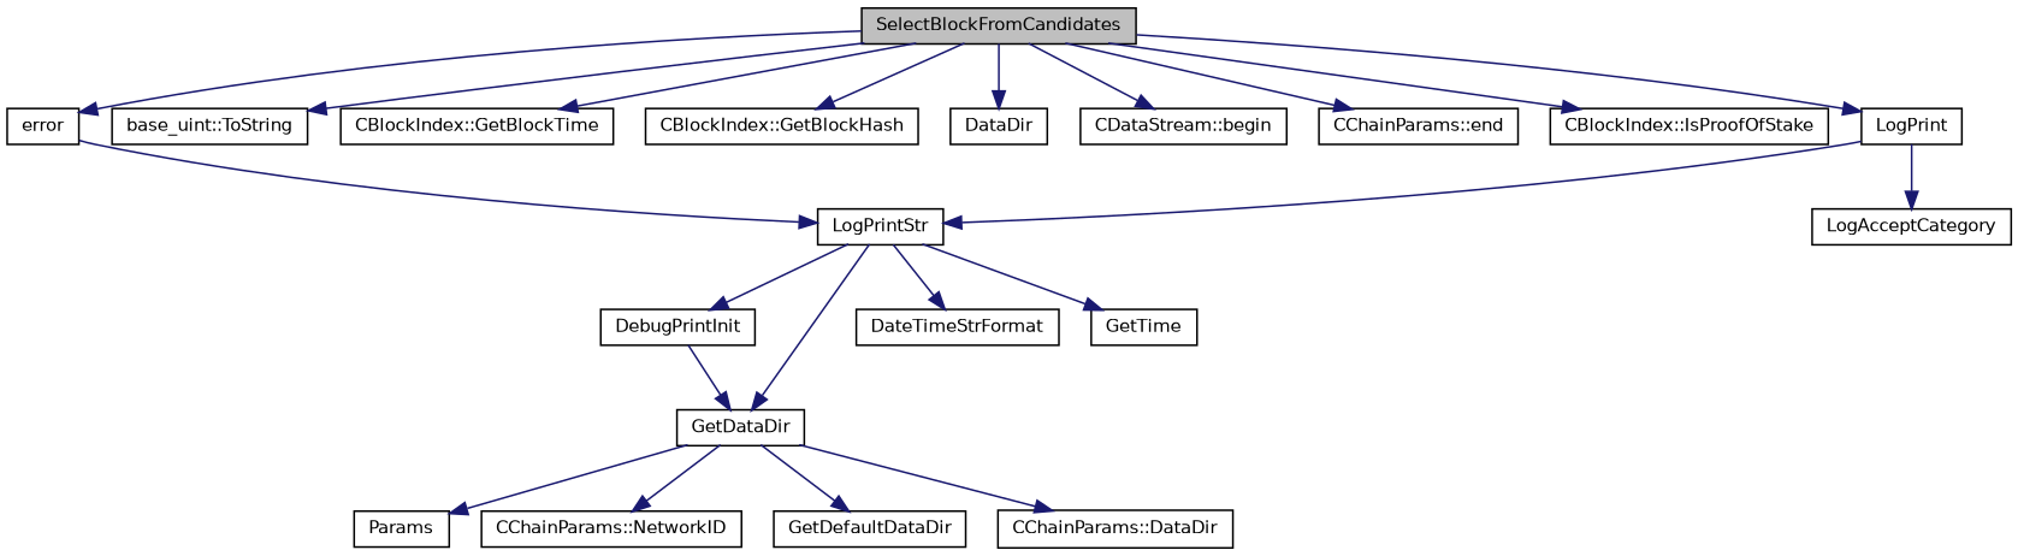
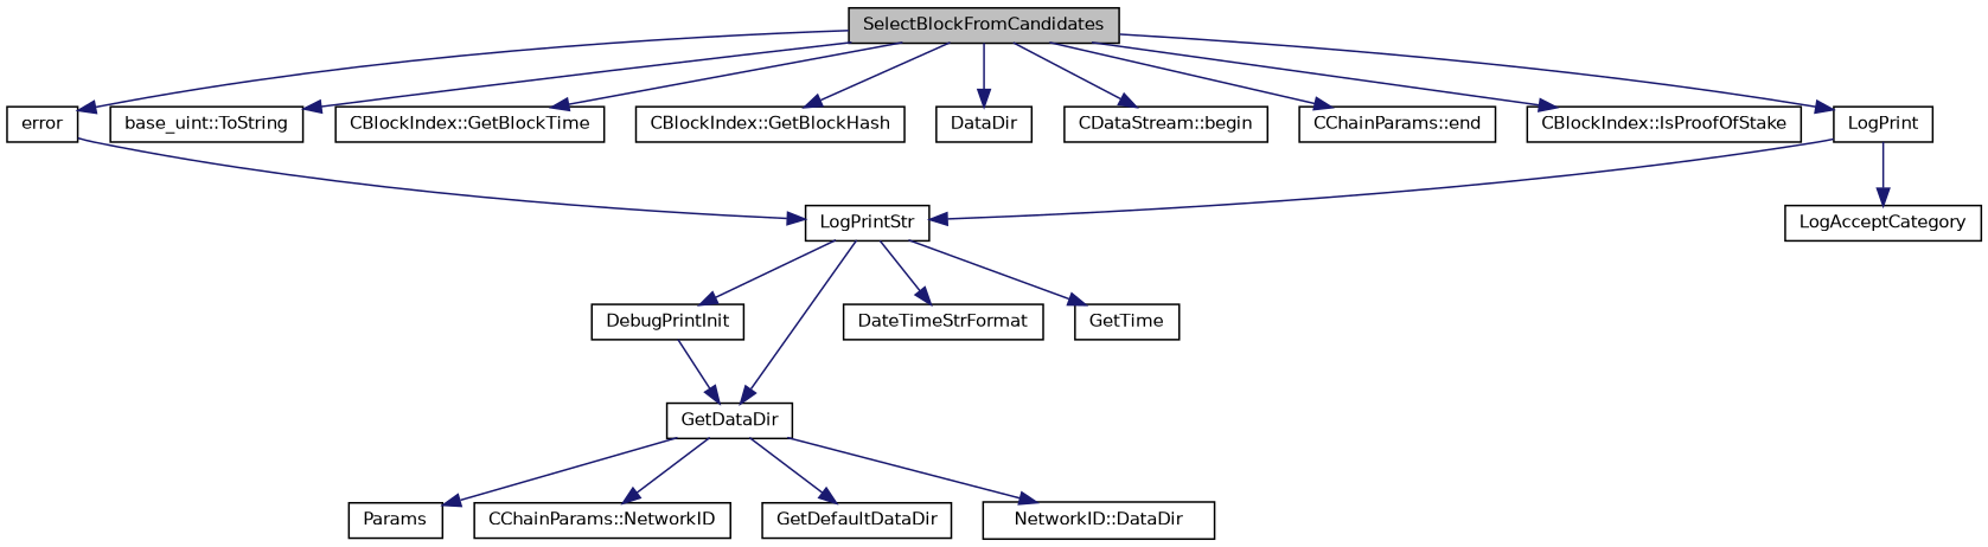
  digraph {
    rankdir=TB
    node [color=black fillcolor=white fontname=Helvetica fontsize=10 shape=record style=filled]
    edge [color=midnightblue fontname=Helvetica fontsize=10 labelfontname=Helvetica labelfontsize=10 style=solid]
    n1 [fillcolor=grey75 fontcolor=black height=0.2 label=SelectBlockFromCandidates width=0.4]
    n2 [height=0.2 label=error width=0.4]
    n3 [height=0.2 label="base_uint::ToString" width=0.4]
    n4 [height=0.2 label="CBlockIndex::GetBlockTime" width=0.4]
    n5 [height=0.2 label="CBlockIndex::GetBlockHash" width=0.4]
    n6 [height=0.2 label=DataDir width=0.4]
    n7 [height=0.2 label="CDataStream::begin" width=0.4]
    n8 [height=0.2 label="CChainParams::end" width=0.4]
    n9 [height=0.2 label="CBlockIndex::IsProofOfStake" width=0.4]
    n10 [height=0.2 label=LogPrint width=0.4]
    n11 [height=0.2 label=LogPrintStr width=0.4]
    n12 [height=0.2 label=LogAcceptCategory width=0.4]
    n13 [height=0.2 label=DebugPrintInit width=0.4]
    n14 [height=0.2 label=GetDataDir width=0.4]
    n15 [height=0.2 label=DateTimeStrFormat width=0.4]
    n16 [height=0.2 label=GetTime width=0.4]
    n17 [height=0.2 label=Params width=0.4]
    n18 [height=0.2 label="CChainParams::NetworkID" width=0.4]
    n19 [height=0.2 label=GetDefaultDataDir width=0.4]
-   n20 [height=0.2 label="CChainParams::DataDir" width=0.4]
+   n20 [height=0.2 label="NetworkID::DataDir" width=0.4]
    n1 -> n2
    n1 -> n3
    n1 -> n4
    n1 -> n5
    n1 -> n6
    n1 -> n7
    n1 -> n8
    n1 -> n9
    n1 -> n10
    n2 -> n11
    n10 -> n11
    n10 -> n12
    n11 -> n13
    n11 -> n14
    n11 -> n15
    n11 -> n16
    n13 -> n14
    n14 -> n17
    n14 -> n18
    n14 -> n19
    n14 -> n20
  }
